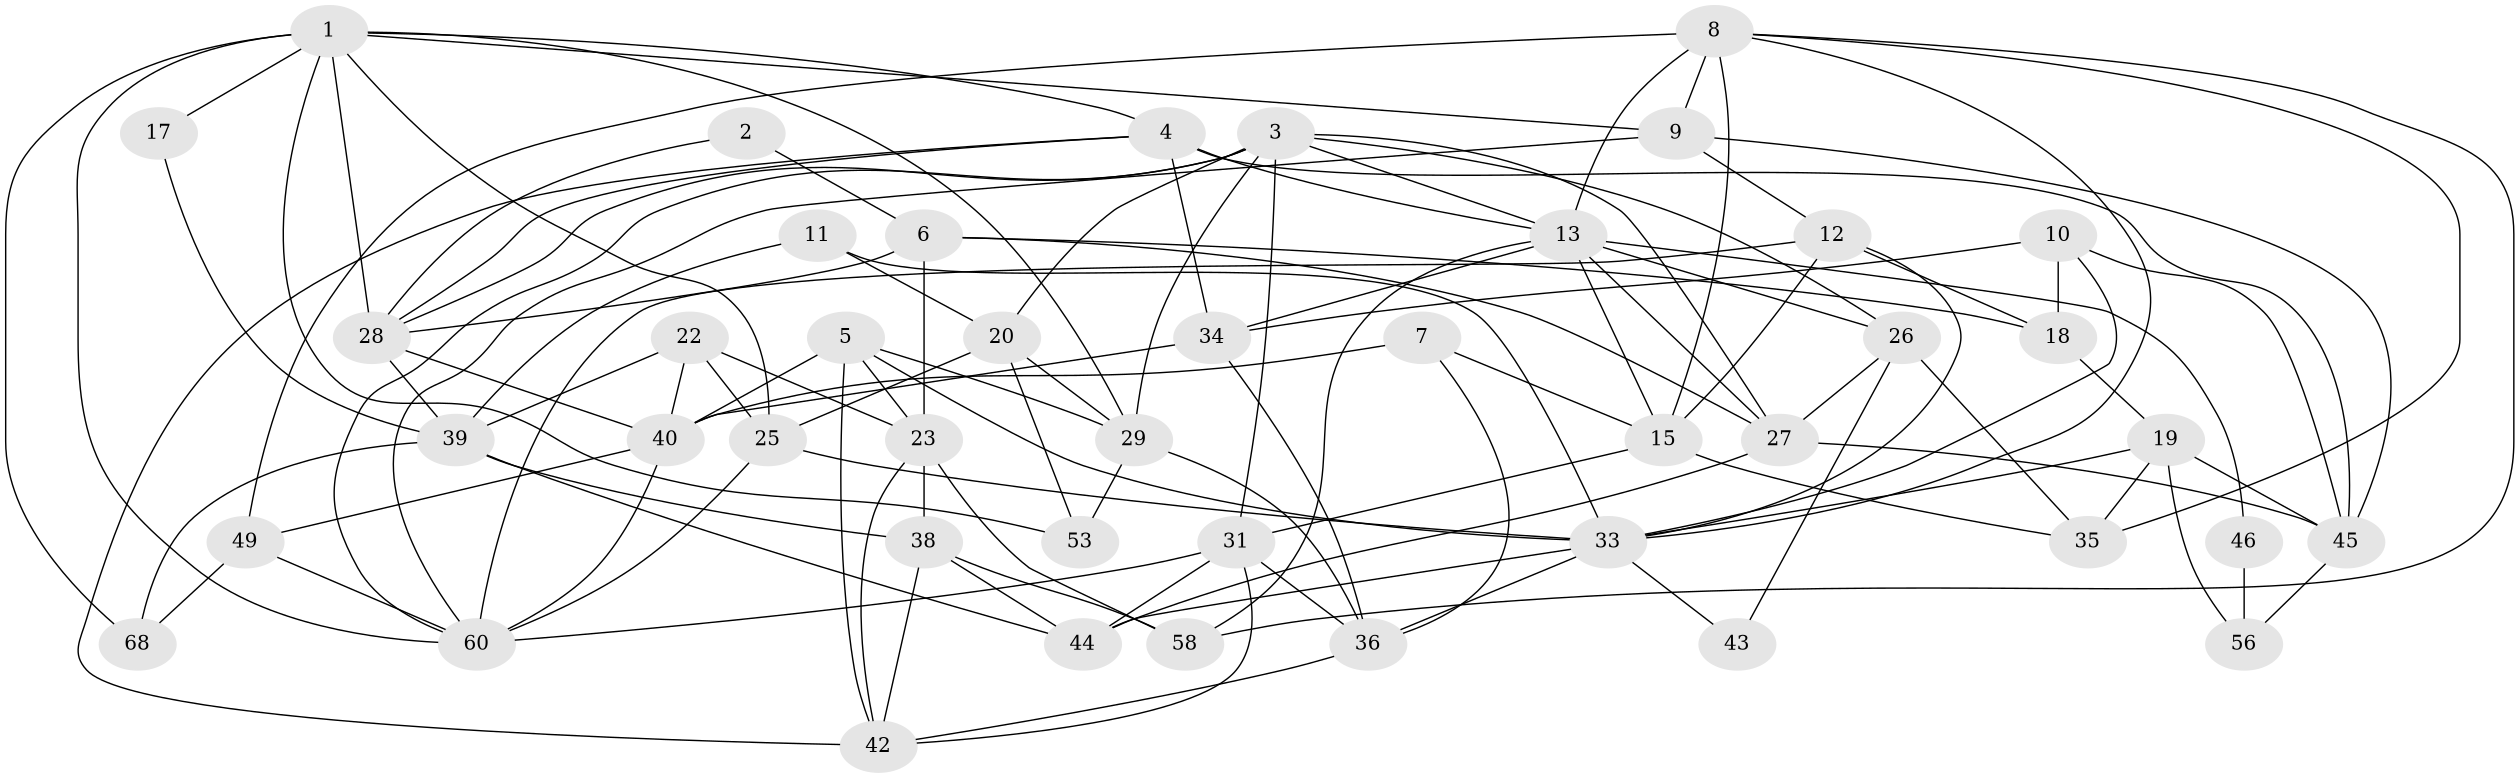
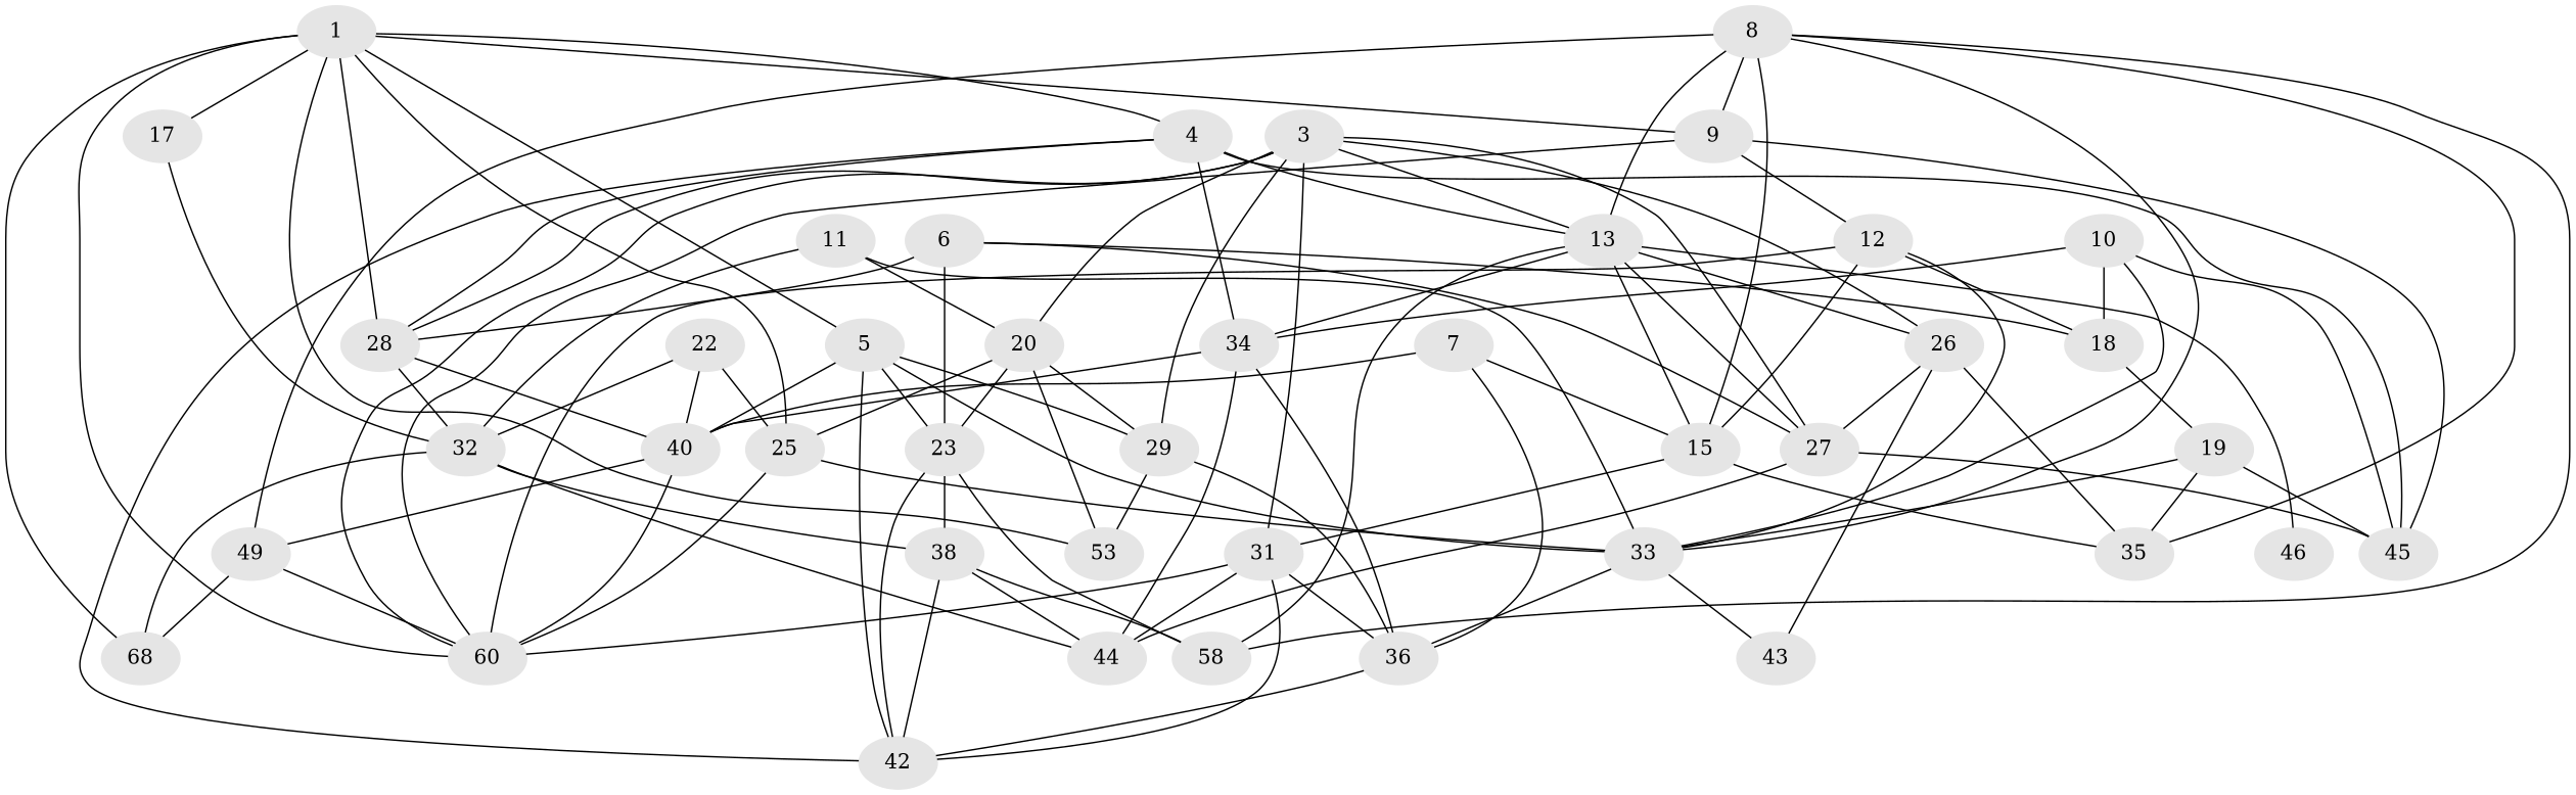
  graph {
    node [color=gray90 style=filled]
    1 [super="+59"]
    4
    9 [super="+30"]
    17
    25 [super="+55"]
    28 [super="+65"]
    29 [super="+67"]
    53
    60 [super="+64"]
    68
    13 [super="+52"]
    34 [super="+47"]
    42 [super="+71"]
    45 [super="+73"]
    12 [super="+72"]
-   32 [super="+37" label=39]
+   32 [super="+37"]
    33 [super="+61"]
    40 [super="+58"]
    36 [super="+74"]
    6 [super="+75"]
    27 [super="+48"]
    23 [super="+63"]
    18
-   2
    3 [super="+24"]
    20 [super="+51"]
    26 [super="+54"]
    31 [super="+41"]
    15 [super="+70"]
    n30 [label=58]
    46
    35
    43
    44
-   56
    38 [super="+39"]
    5
    49 [super="+50"]
    19 [super="+62"]
    7 [super="+16"]
    8 [super="+21"]
    10 [super="+69"]
    11 [super="+14"]
    22
    1 -- 4
    1 -- 9
    1 -- 17
    1 -- 25
    1 -- 28
-   1 -- 29
+   1 -- 5
    1 -- 53
    1 -- 60
    1 -- 68
    4 -- 28
    4 -- 13
    4 -- 34
    4 -- 42
    4 -- 45
    9 -- 60
    9 -- 45 [weight=2]
    9 -- 12
    17 -- 32
    25 -- 60
    25 -- 33
    28 -- 32
    28 -- 40
    29 -- 53
    29 -- 36
    13 -- 34
    13 -- 27
    13 -- 26
    13 -- 15
    13 -- n30
    13 -- 46
    34 -- 40
    34 -- 36
-   45 -- 56
    12 -- 60
    12 -- 33
    12 -- 18
    12 -- 15
    32 -- 68
    32 -- 44
    32 -- 38
    33 -- 36 [weight=2]
    33 -- 43
-   33 -- 44
+   34 -- 44
    40 -- 60
    40 -- 49
    36 -- 42
    6 -- 28
    6 -- 27
    6 -- 23
    6 -- 18
    27 -- 45
    27 -- 44
    23 -- 42
    23 -- n30
    23 -- 38
    18 -- 19
-   2 -- 28
-   2 -- 6
    3 -- 28
    3 -- 29
    3 -- 60
    3 -- 13
    3 -- 27
    3 -- 20
    3 -- 26
    3 -- 31
    20 -- 25
    20 -- 29
    20 -- 53
-   22 -- 23
+   20 -- 23
    26 -- 27
    26 -- 35
    26 -- 43
    31 -- 60
    31 -- 42
    31 -- 36
    31 -- 44
    15 -- 31
    15 -- 35
-   46 -- 56
    38 -- 42
    38 -- n30
    38 -- 44
    5 -- 29
    5 -- 42
    5 -- 33
    5 -- 40
    5 -- 23
    49 -- 60
    49 -- 68
    19 -- 45
    19 -- 33
    19 -- 35
-   19 -- 56
    7 -- 40
    7 -- 36
    7 -- 15
    8 -- 9
    8 -- 13
    8 -- 33
    8 -- 15
    8 -- n30
    8 -- 35
    8 -- 49 [weight=2]
    10 -- 34
    10 -- 45
    10 -- 33
    10 -- 18
    11 -- 32 [weight=2]
    11 -- 33
    11 -- 20
    22 -- 25
    22 -- 32
    22 -- 40
  }
